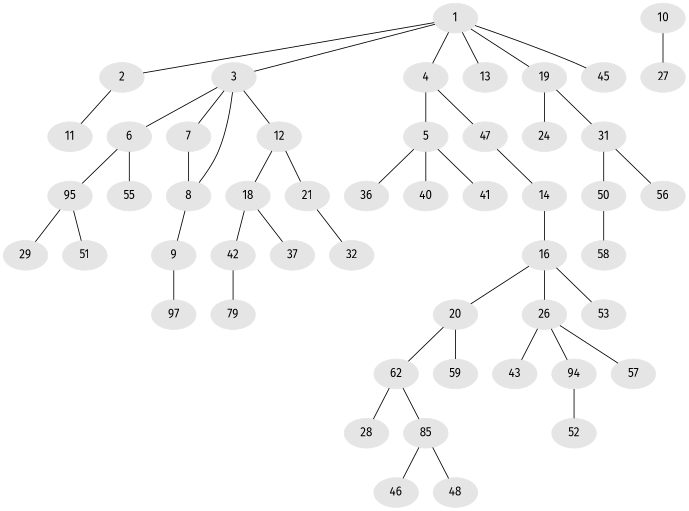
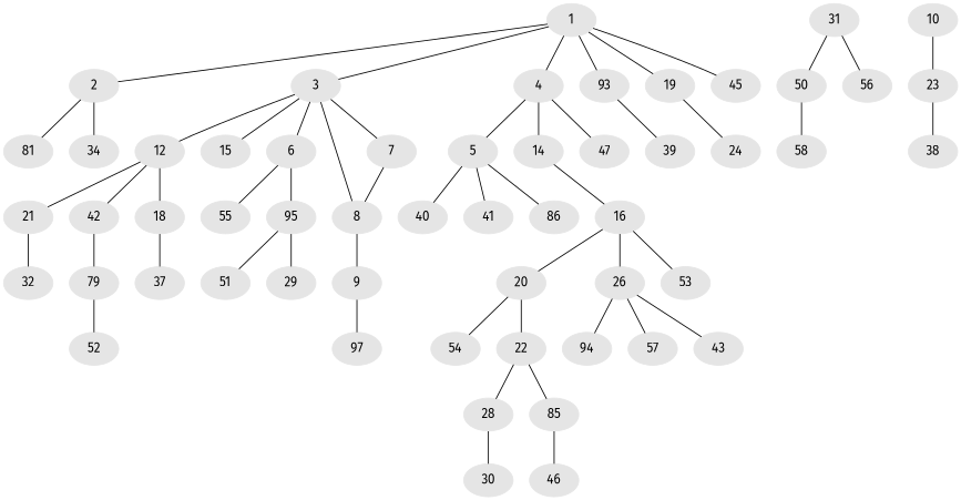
  graph {
    fontname="Fira Sans"
    node [color=gray90 fontname="Fira Sans" style=filled]
    edge [fontname="Fira Sans"]
    1
    2
    3
    4
-   13
+   13 [label=93]
    19
    45
-   11
+   11 [label=81]
+   34
    6
    7
    12
+   15
    8
    5
    14
    47
+   39
    24
    31
    n21 [label=95]
    55
    10
-   23 [label=27]
+   23
    18
    21
    42
-   36
+   36 [label=86]
    40
    41
    16
    29
    51
    9
    n35 [label=97]
+   38
    37
    32
    n39 [label=79]
    20
    26
    53
-   22 [label=62]
-   59
+   22
+   59 [label=54]
    43
    n46 [label=94]
    57
    50
    56
    28
    n51 [label=85]
+   30
    46
-   48
    52
    58
    1 -- 2
    1 -- 3
    1 -- 4
    1 -- 13
    1 -- 19
    1 -- 45
    2 -- 11
+   2 -- 34
    3 -- 6
    3 -- 7
    3 -- 12
+   3 -- 15
    3 -- 8
    4 -- 5
-   47 -- 14
+   4 -- 14
    4 -- 47
+   13 -- 39
    19 -- 24
-   19 -- 31
    6 -- n21
    6 -- 55
    7 -- 8
    12 -- 18
    12 -- 21
-   18 -- 42
+   12 -- 42
    8 -- 9
    5 -- 36
    5 -- 40
    5 -- 41
    14 -- 16
    31 -- 50
    31 -- 56
    n21 -- 29
    n21 -- 51
    10 -- 23
+   23 -- 38
    18 -- 37
    21 -- 32
    42 -- n39
    16 -- 20
    16 -- 26
    16 -- 53
    9 -- n35
    20 -- 22
    20 -- 59
    26 -- 43
    26 -- n46
    26 -- 57
    22 -- 28
    22 -- n51
-   n46 -- 52
+   n39 -- 52
    50 -- 58
+   28 -- 30
    n51 -- 46
-   n51 -- 48
  }
